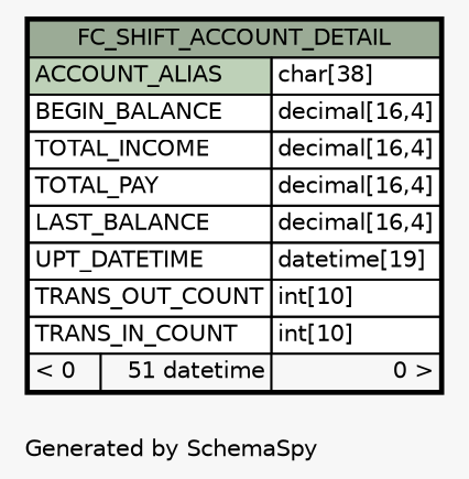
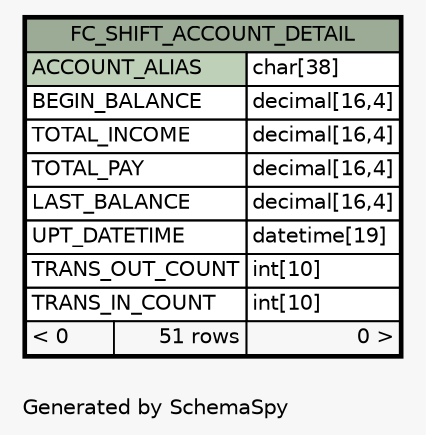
  digraph {
    bgcolor="#f7f7f7"
    fontname=Helvetica
    fontsize=11
    label="\nGenerated by SchemaSpy"
    labeljust=l
    nodesep=0.18
    rankdir=RL
    ranksep=0.46
-   n1 [fontname=Helvetica fontsize=11 label=<     <TABLE BORDER="2" CELLBORDER="1" CELLSPACING="0" BGCOLOR="#ffffff">       <TR><TD COLSPAN="3" BGCOLOR="#9bab96" ALIGN="CENTER">FC_SHIFT_ACCOUNT_DETAIL</TD></TR>       <TR><TD PORT="ACCOUNT_ALIAS" COLSPAN="2" BGCOLOR="#bed1b8" ALIGN="LEFT">ACCOUNT_ALIAS</TD><TD PORT="ACCOUNT_ALIAS.type" ALIGN="LEFT">char[38]</TD></TR>       <TR><TD PORT="BEGIN_BALANCE" COLSPAN="2" ALIGN="LEFT">BEGIN_BALANCE</TD><TD PORT="BEGIN_BALANCE.type" ALIGN="LEFT">decimal[16,4]</TD></TR>       <TR><TD PORT="TOTAL_INCOME" COLSPAN="2" ALIGN="LEFT">TOTAL_INCOME</TD><TD PORT="TOTAL_INCOME.type" ALIGN="LEFT">decimal[16,4]</TD></TR>       <TR><TD PORT="TOTAL_PAY" COLSPAN="2" ALIGN="LEFT">TOTAL_PAY</TD><TD PORT="TOTAL_PAY.type" ALIGN="LEFT">decimal[16,4]</TD></TR>       <TR><TD PORT="LAST_BALANCE" COLSPAN="2" ALIGN="LEFT">LAST_BALANCE</TD><TD PORT="LAST_BALANCE.type" ALIGN="LEFT">decimal[16,4]</TD></TR>       <TR><TD PORT="UPT_DATETIME" COLSPAN="2" ALIGN="LEFT">UPT_DATETIME</TD><TD PORT="UPT_DATETIME.type" ALIGN="LEFT">datetime[19]</TD></TR>       <TR><TD PORT="TRANS_OUT_COUNT" COLSPAN="2" ALIGN="LEFT">TRANS_OUT_COUNT</TD><TD PORT="TRANS_OUT_COUNT.type" ALIGN="LEFT">int[10]</TD></TR>       <TR><TD PORT="TRANS_IN_COUNT" COLSPAN="2" ALIGN="LEFT">TRANS_IN_COUNT</TD><TD PORT="TRANS_IN_COUNT.type" ALIGN="LEFT">int[10]</TD></TR>       <TR><TD ALIGN="LEFT" BGCOLOR="#f7f7f7">&lt; 0</TD><TD ALIGN="RIGHT" BGCOLOR="#f7f7f7">51 datetime</TD><TD ALIGN="RIGHT" BGCOLOR="#f7f7f7">0 &gt;</TD></TR>     </TABLE>> shape=plaintext]
+   n1 [fontname=Helvetica fontsize=11 label=<     <TABLE BORDER="2" CELLBORDER="1" CELLSPACING="0" BGCOLOR="#ffffff">       <TR><TD COLSPAN="3" BGCOLOR="#9bab96" ALIGN="CENTER">FC_SHIFT_ACCOUNT_DETAIL</TD></TR>       <TR><TD PORT="ACCOUNT_ALIAS" COLSPAN="2" BGCOLOR="#bed1b8" ALIGN="LEFT">ACCOUNT_ALIAS</TD><TD PORT="ACCOUNT_ALIAS.type" ALIGN="LEFT">char[38]</TD></TR>       <TR><TD PORT="BEGIN_BALANCE" COLSPAN="2" ALIGN="LEFT">BEGIN_BALANCE</TD><TD PORT="BEGIN_BALANCE.type" ALIGN="LEFT">decimal[16,4]</TD></TR>       <TR><TD PORT="TOTAL_INCOME" COLSPAN="2" ALIGN="LEFT">TOTAL_INCOME</TD><TD PORT="TOTAL_INCOME.type" ALIGN="LEFT">decimal[16,4]</TD></TR>       <TR><TD PORT="TOTAL_PAY" COLSPAN="2" ALIGN="LEFT">TOTAL_PAY</TD><TD PORT="TOTAL_PAY.type" ALIGN="LEFT">decimal[16,4]</TD></TR>       <TR><TD PORT="LAST_BALANCE" COLSPAN="2" ALIGN="LEFT">LAST_BALANCE</TD><TD PORT="LAST_BALANCE.type" ALIGN="LEFT">decimal[16,4]</TD></TR>       <TR><TD PORT="UPT_DATETIME" COLSPAN="2" ALIGN="LEFT">UPT_DATETIME</TD><TD PORT="UPT_DATETIME.type" ALIGN="LEFT">datetime[19]</TD></TR>       <TR><TD PORT="TRANS_OUT_COUNT" COLSPAN="2" ALIGN="LEFT">TRANS_OUT_COUNT</TD><TD PORT="TRANS_OUT_COUNT.type" ALIGN="LEFT">int[10]</TD></TR>       <TR><TD PORT="TRANS_IN_COUNT" COLSPAN="2" ALIGN="LEFT">TRANS_IN_COUNT</TD><TD PORT="TRANS_IN_COUNT.type" ALIGN="LEFT">int[10]</TD></TR>       <TR><TD ALIGN="LEFT" BGCOLOR="#f7f7f7">&lt; 0</TD><TD ALIGN="RIGHT" BGCOLOR="#f7f7f7">51 rows</TD><TD ALIGN="RIGHT" BGCOLOR="#f7f7f7">0 &gt;</TD></TR>     </TABLE>> shape=plaintext]
  }
